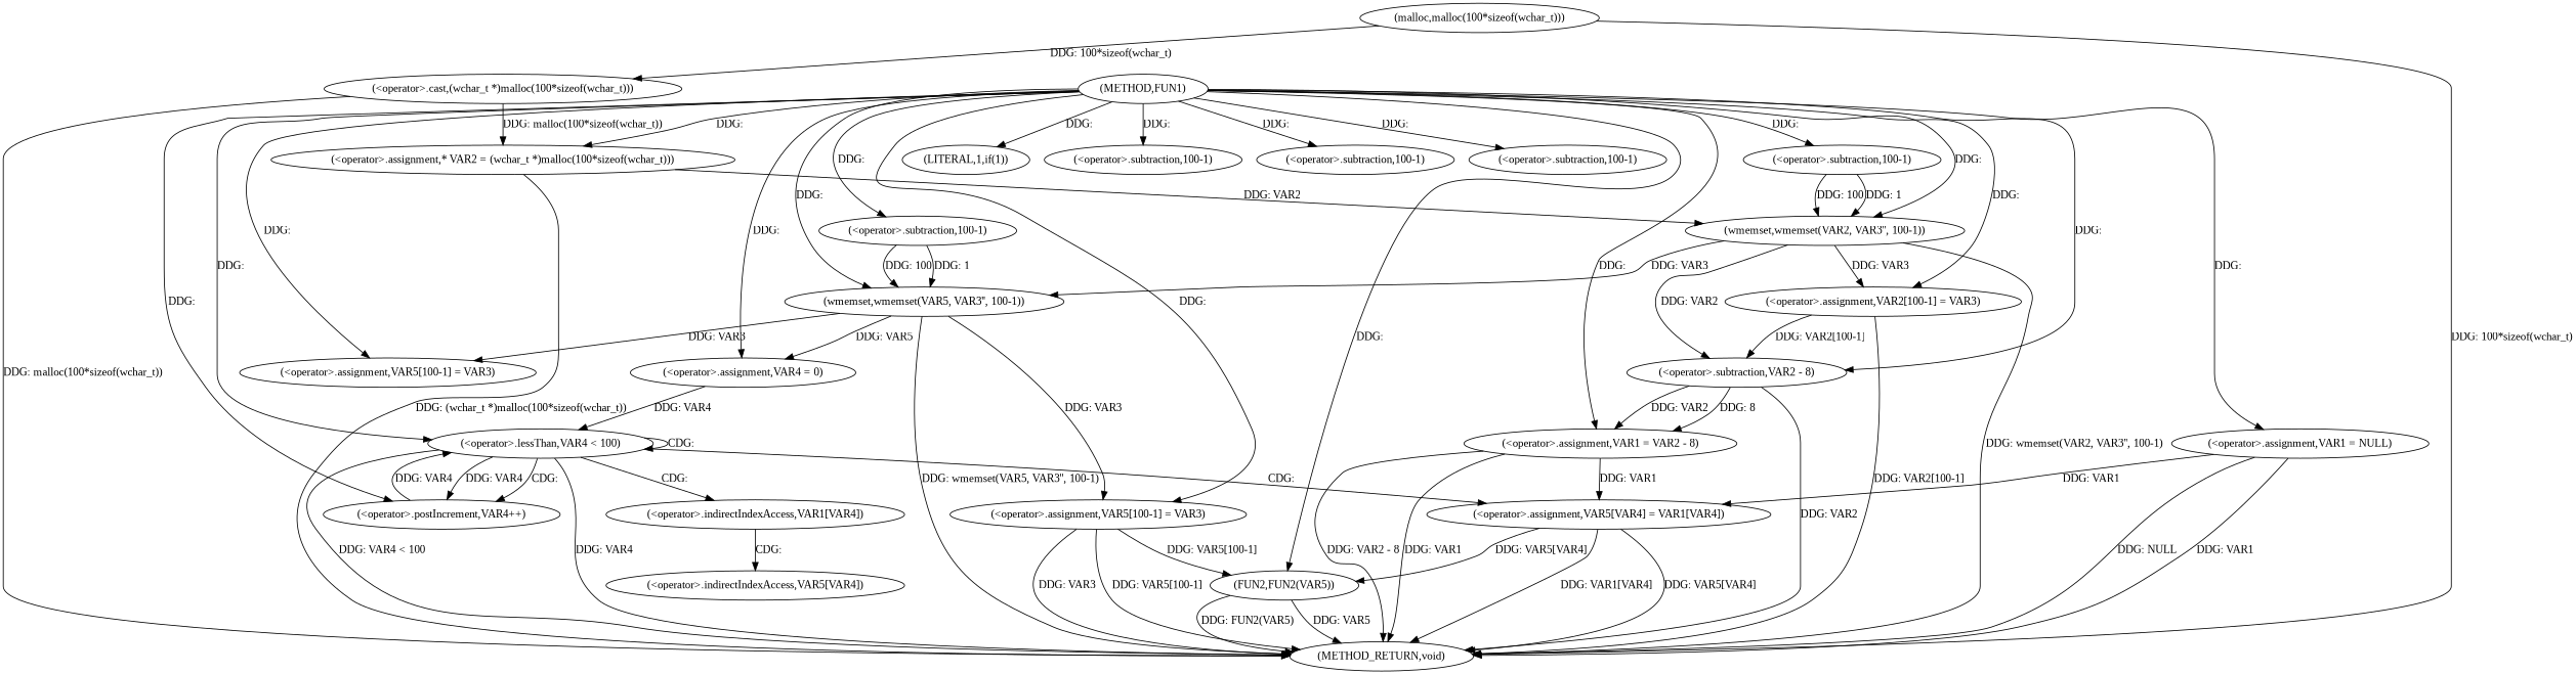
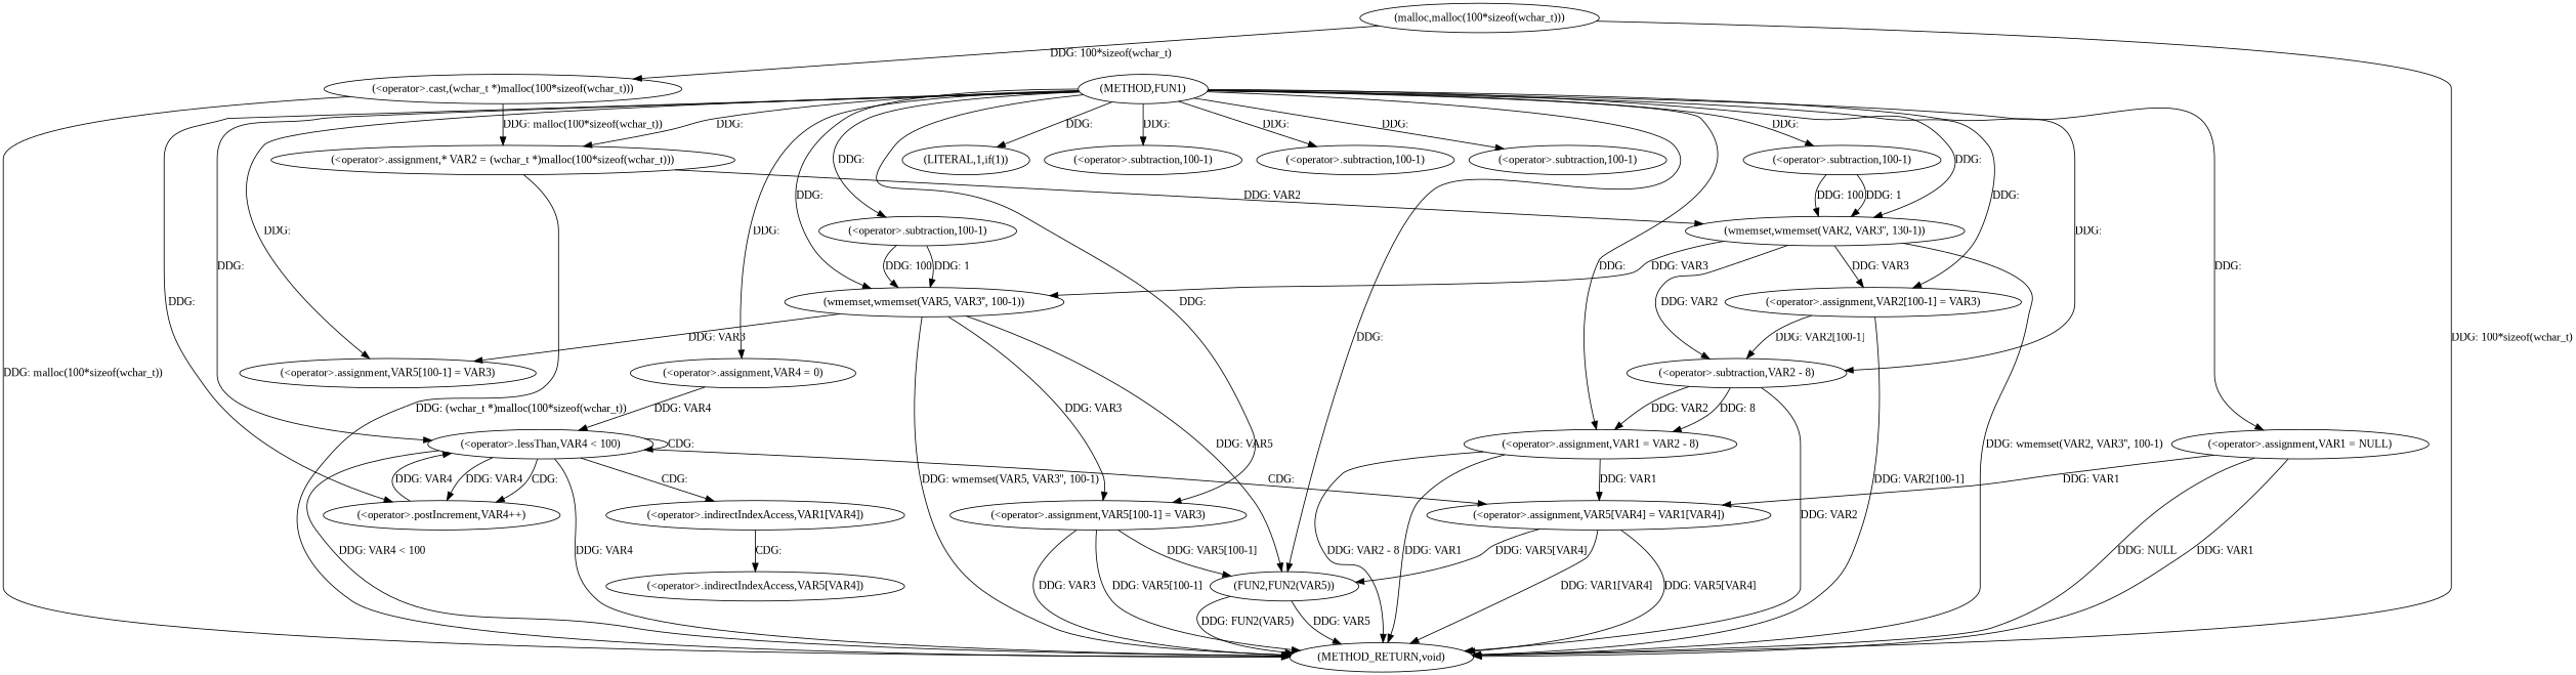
  digraph {
    fontname="Liberation Serif"
    node [fontname="Liberation Serif"]
    edge [fontname="Liberation Serif"]
    n1 [label="(METHOD,FUN1)"]
    n2 [label="(<operator>.assignment,VAR1 = NULL)"]
    n3 [label="(LITERAL,1,if(1))"]
    n4 [label="(<operator>.assignment,* VAR2 = (wchar_t *)malloc(100*sizeof(wchar_t)))"]
-   n5 [label="(wmemset,wmemset(VAR2, VAR3'', 100-1))"]
+   n5 [label="(wmemset,wmemset(VAR2, VAR3'', 130-1))"]
    n6 [label="(<operator>.subtraction,100-1)"]
    n7 [label="(<operator>.assignment,VAR2[100-1] = VAR3)"]
    n8 [label="(<operator>.subtraction,100-1)"]
    n9 [label="(<operator>.assignment,VAR1 = VAR2 - 8)"]
    n10 [label="(<operator>.subtraction,VAR2 - 8)"]
    n11 [label="(wmemset,wmemset(VAR5, VAR3'', 100-1))"]
    n12 [label="(<operator>.subtraction,100-1)"]
    n13 [label="(<operator>.assignment,VAR5[100-1] = VAR3)"]
    n14 [label="(<operator>.subtraction,100-1)"]
    n15 [label="(<operator>.assignment,VAR4 = 0)"]
    n16 [label="(<operator>.lessThan,VAR4 < 100)"]
    n17 [label="(<operator>.postIncrement,VAR4++)"]
    n18 [label="(<operator>.assignment,VAR5[100-1] = VAR3)"]
    n19 [label="(<operator>.subtraction,100-1)"]
    n20 [label="(FUN2,FUN2(VAR5))"]
    n21 [label="(METHOD_RETURN,void)"]
    n22 [label="(<operator>.assignment,VAR5[VAR4] = VAR1[VAR4])"]
    n23 [label="(<operator>.indirectIndexAccess,VAR1[VAR4])"]
    n24 [label="(<operator>.cast,(wchar_t *)malloc(100*sizeof(wchar_t)))"]
    n25 [label="(malloc,malloc(100*sizeof(wchar_t)))"]
    n26 [label="(<operator>.indirectIndexAccess,VAR5[VAR4])"]
    n1 -> n2 [label="DDG: "]
    n1 -> n3 [label="DDG: "]
    n1 -> n4 [label="DDG: "]
    n1 -> n5 [label="DDG: "]
    n1 -> n6 [label="DDG: "]
    n1 -> n7 [label="DDG: "]
    n1 -> n8 [label="DDG: "]
    n1 -> n9 [label="DDG: "]
    n1 -> n10 [label="DDG: "]
    n1 -> n11 [label="DDG: "]
    n1 -> n12 [label="DDG: "]
    n1 -> n13 [label="DDG: "]
    n1 -> n14 [label="DDG: "]
    n1 -> n15 [label="DDG: "]
    n1 -> n16 [label="DDG: "]
    n1 -> n17 [label="DDG: "]
    n1 -> n18 [label="DDG: "]
    n1 -> n19 [label="DDG: "]
    n1 -> n20 [label="DDG: "]
    n2 -> n21 [label="DDG: NULL"]
    n2 -> n21 [label="DDG: VAR1"]
    n2 -> n22 [label="DDG: VAR1"]
    n4 -> n5 [label="DDG: VAR2"]
    n4 -> n21 [label="DDG: (wchar_t *)malloc(100*sizeof(wchar_t))"]
    n5 -> n7 [label="DDG: VAR3"]
    n5 -> n10 [label="DDG: VAR2"]
    n5 -> n11 [label="DDG: VAR3"]
    n5 -> n21 [label="DDG: wmemset(VAR2, VAR3'', 100-1)"]
    n6 -> n5 [label="DDG: 100"]
    n6 -> n5 [label="DDG: 1"]
    n7 -> n10 [label="DDG: VAR2[100-1]"]
    n7 -> n21 [label="DDG: VAR2[100-1]"]
    n9 -> n21 [label="DDG: VAR1"]
    n9 -> n21 [label="DDG: VAR2 - 8"]
    n9 -> n22 [label="DDG: VAR1"]
    n10 -> n9 [label="DDG: VAR2"]
    n10 -> n9 [label="DDG: 8"]
    n10 -> n21 [label="DDG: VAR2"]
    n11 -> n13 [label="DDG: VAR3"]
    n11 -> n18 [label="DDG: VAR3"]
-   n11 -> n15 [label="DDG: VAR5"]
+   n11 -> n20 [label="DDG: VAR5"]
    n11 -> n21 [label="DDG: wmemset(VAR5, VAR3'', 100-1)"]
    n12 -> n11 [label="DDG: 100"]
    n12 -> n11 [label="DDG: 1"]
    n15 -> n16 [label="DDG: VAR4"]
    n16 -> n16 [label="CDG: "]
    n16 -> n17 [label="DDG: VAR4"]
    n16 -> n17 [label="CDG: "]
    n16 -> n21 [label="DDG: VAR4"]
    n16 -> n21 [label="DDG: VAR4 < 100"]
    n16 -> n22 [label="CDG: "]
    n16 -> n23 [label="CDG: "]
    n17 -> n16 [label="DDG: VAR4"]
    n18 -> n20 [label="DDG: VAR5[100-1]"]
    n18 -> n21 [label="DDG: VAR5[100-1]"]
    n18 -> n21 [label="DDG: VAR3"]
    n20 -> n21 [label="DDG: FUN2(VAR5)"]
    n20 -> n21 [label="DDG: VAR5"]
    n22 -> n20 [label="DDG: VAR5[VAR4]"]
    n22 -> n21 [label="DDG: VAR5[VAR4]"]
    n22 -> n21 [label="DDG: VAR1[VAR4]"]
    n23 -> n26 [label="CDG: "]
    n24 -> n4 [label="DDG: malloc(100*sizeof(wchar_t))"]
    n24 -> n21 [label="DDG: malloc(100*sizeof(wchar_t))"]
    n25 -> n21 [label="DDG: 100*sizeof(wchar_t)"]
    n25 -> n24 [label="DDG: 100*sizeof(wchar_t)"]
  }
